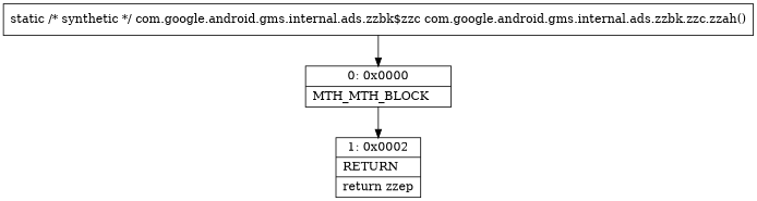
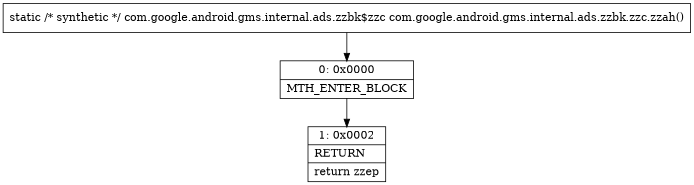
  digraph {
    node [shape=record]
-   n1 [label="{0\:\ 0x0000|MTH_MTH_BLOCK\l}"]
+   n1 [label="{0\:\ 0x0000|MTH_ENTER_BLOCK\l}"]
    n2 [label="{1\:\ 0x0002|RETURN\l|return zzep\l}"]
    n3 [label="{static \/* synthetic *\/ com.google.android.gms.internal.ads.zzbk$zzc com.google.android.gms.internal.ads.zzbk.zzc.zzah() }"]
    n1 -> n2
    n3 -> n1
  }
